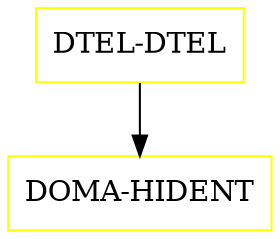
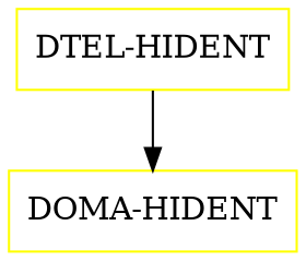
  digraph {
    node [color=yellow shape=box]
-   "DTEL-HIDENT" [label="DTEL-DTEL"]
+   "DTEL-HIDENT"
    "DOMA-HIDENT"
    "DTEL-HIDENT" -> "DOMA-HIDENT"
  }
